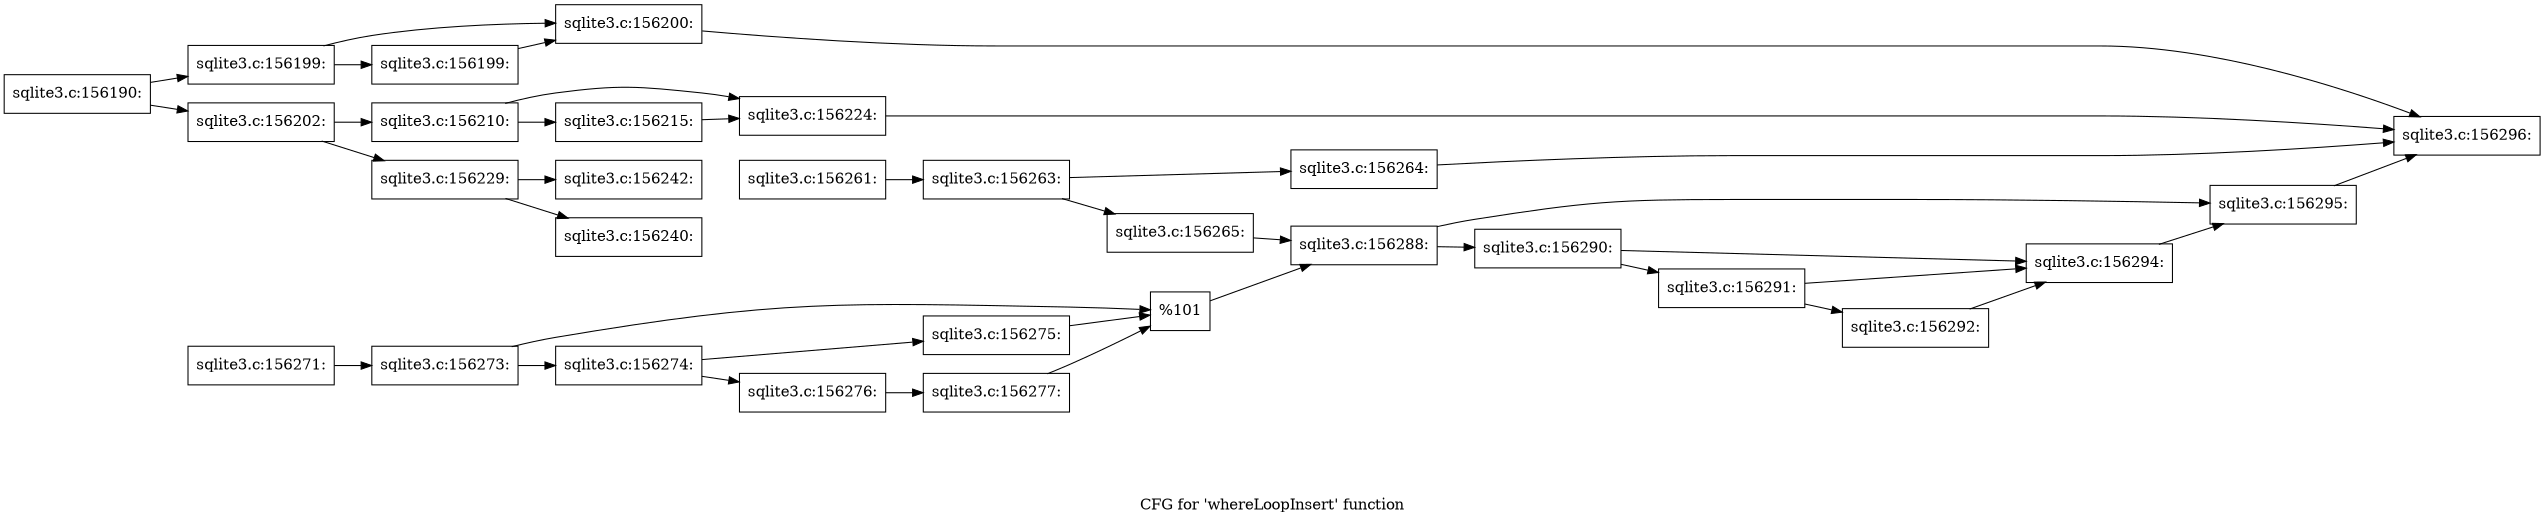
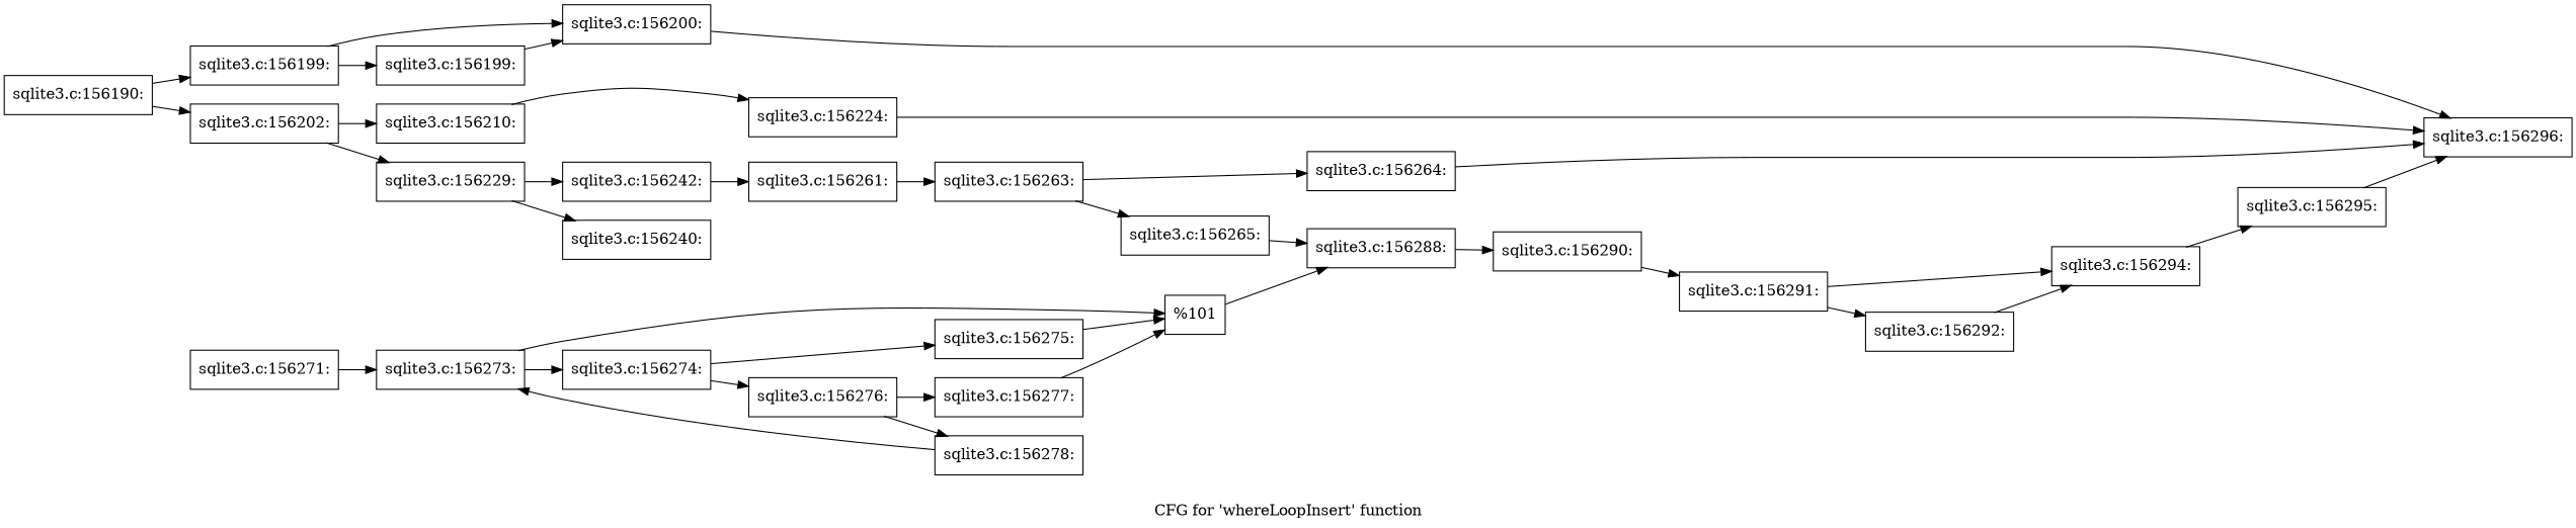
  digraph {
    label="CFG for 'whereLoopInsert' function"
    rankdir=LR
    node [shape=record]
    n1 [label="{sqlite3.c:156190:}"]
    n2 [label="{sqlite3.c:156199:}"]
    n3 [label="{sqlite3.c:156202:}"]
    n4 [label="{sqlite3.c:156199:}"]
    n5 [label="{sqlite3.c:156200:}"]
    n6 [label="{sqlite3.c:156210:}"]
    n7 [label="{sqlite3.c:156229:}"]
    n8 [label="{sqlite3.c:156296:}"]
-   n9 [label="{sqlite3.c:156215:}"]
    n10 [label="{sqlite3.c:156224:}"]
    n11 [label="{sqlite3.c:156240:}"]
    n12 [label="{sqlite3.c:156242:}"]
    n13 [label="{sqlite3.c:156261:}"]
    n14 [label="{sqlite3.c:156263:}"]
    n15 [label="{sqlite3.c:156264:}"]
    n16 [label="{sqlite3.c:156265:}"]
    n17 [label="{sqlite3.c:156271:}"]
    n18 [label="{sqlite3.c:156273:}"]
    n19 [label="{sqlite3.c:156288:}"]
    n20 [label="{sqlite3.c:156274:}"]
    n21 [label="{%101}"]
    n22 [label="{sqlite3.c:156290:}"]
    n23 [label="{sqlite3.c:156295:}"]
    n24 [label="{sqlite3.c:156291:}"]
    n25 [label="{sqlite3.c:156294:}"]
    n26 [label="{sqlite3.c:156275:}"]
    n27 [label="{sqlite3.c:156276:}"]
    n28 [label="{sqlite3.c:156277:}"]
+   n29 [label="{sqlite3.c:156278:}"]
    n30 [label="{sqlite3.c:156292:}"]
    n1 -> n2
    n1 -> n3
    n2 -> n4
    n2 -> n5
    n3 -> n6
    n3 -> n7
    n4 -> n5
    n5 -> n8
-   n6 -> n9
    n6 -> n10
    n7 -> n11
    n7 -> n12
-   n9 -> n10
    n10 -> n8
+   n12 -> n13
    n13 -> n14
    n14 -> n15
    n14 -> n16
    n15 -> n8
    n16 -> n19
    n17 -> n18
    n18 -> n20
    n18 -> n21
    n19 -> n22
-   n19 -> n23
    n20 -> n26
    n20 -> n27
    n21 -> n19
    n22 -> n24
-   n22 -> n25
    n23 -> n8
    n24 -> n25
    n24 -> n30
    n25 -> n23
    n26 -> n21
    n27 -> n28
+   n27 -> n29
    n28 -> n21
+   n29 -> n18
    n30 -> n25
  }
